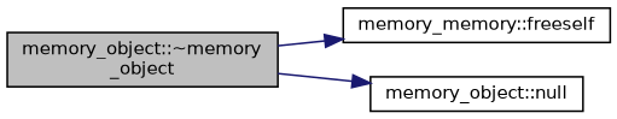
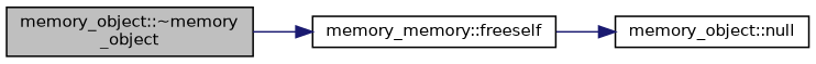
  digraph {
    rankdir=LR
    node [color=black fillcolor=white fontname=Helvetica fontsize=10 shape=record style=filled]
    edge [color=midnightblue fontname=Helvetica fontsize=10 labelfontname=Helvetica labelfontsize=10 style=solid]
    n1 [fillcolor=grey75 fontcolor=black height=0.2 label="memory_object::~memory\l_object" width=0.4]
    n2 [height=0.2 label="memory_memory::freeself" width=0.4]
    n3 [height=0.2 label="memory_object::null" width=0.4]
    n1 -> n2
-   n1 -> n3
+   n2 -> n3
  }
